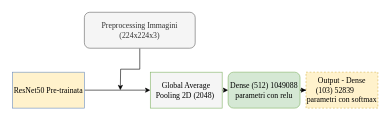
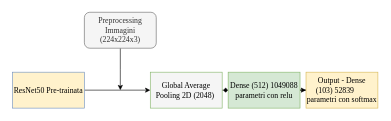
  <mxCell id="0" />
  <mxCell id="1" parent="0" />
  <mxCell id="2" style="edgeStyle=orthogonalEdgeStyle;rounded=0;orthogonalLoop=1;jettySize=auto;html=1;exitX=0.5;exitY=1;exitDx=0;exitDy=0;fontFamily=Calibri;fontSize=13;" edge="1" parent="1" source="3"><mxGeometry relative="1" as="geometry"><mxPoint x="200" y="150" as="targetPoint" /></mxGeometry></mxCell>
- <mxCell id="3" value="Preprocessing Immagini&lt;br&gt;(224x224x3)&lt;br&gt;" style="rounded=1;whiteSpace=wrap;html=1;fontFamily=Calibri;fontSize=13;fillColor=#f5f5f5;strokeColor=#666666;fontColor=#333333;" vertex="1" parent="1"><mxGeometry x="140" y="20" width="185" height="60" as="geometry" /></mxCell>
+ <mxCell id="3" value="Preprocessing Immagini&lt;br&gt;(224x224x3)&lt;br&gt;" style="rounded=1;whiteSpace=wrap;html=1;fontFamily=Calibri;fontSize=13;fillColor=#f5f5f5;strokeColor=#666666;fontColor=#333333;" vertex="1" parent="1"><mxGeometry x="140" y="20" width="120" height="60" as="geometry" /></mxCell>
  <mxCell id="4" style="edgeStyle=orthogonalEdgeStyle;rounded=0;orthogonalLoop=1;jettySize=auto;html=1;exitX=1;exitY=0.5;exitDx=0;exitDy=0;fontFamily=Calibri;fontSize=13;" edge="1" parent="1" source="5" target="7"><mxGeometry relative="1" as="geometry" /></mxCell>
  <mxCell id="5" value="ResNet50 Pre-trainata" style="rounded=0;whiteSpace=wrap;html=1;fontFamily=Calibri;fontSize=13;fillColor=#fff2cc;strokeColor=#6c8ebf;" vertex="1" parent="1"><mxGeometry x="20" y="120" width="120" height="60" as="geometry" /></mxCell>
- <mxCell id="6" style="edgeStyle=orthogonalEdgeStyle;rounded=0;orthogonalLoop=1;jettySize=auto;html=1;exitX=1;exitY=0.5;exitDx=0;exitDy=0;entryX=0;entryY=0.5;entryDx=0;entryDy=0;fontFamily=Calibri;fontSize=13;" edge="1" parent="1" source="7" target="9"><mxGeometry relative="1" as="geometry" /></mxCell>
+ <mxCell id="6" style="edgeStyle=orthogonalEdgeStyle;rounded=0;orthogonalLoop=1;jettySize=auto;html=1;exitX=1;exitY=0.5;exitDx=0;exitDy=0;entryX=0;entryY=0.5;entryDx=0;entryDy=0;fontFamily=Calibri;fontSize=13;endArrow=diamond;" edge="1" parent="1" source="7" target="9"><mxGeometry relative="1" as="geometry" /></mxCell>
  <mxCell id="7" value="Global Average Pooling 2D (2048)&amp;nbsp;" style="rounded=0;whiteSpace=wrap;html=1;fontFamily=Calibri;fontSize=13;fillColor=#f5f5f5;strokeColor=#82b366;" vertex="1" parent="1"><mxGeometry x="250" y="120" width="120" height="60" as="geometry" /></mxCell>
  <mxCell id="8" style="edgeStyle=orthogonalEdgeStyle;rounded=0;orthogonalLoop=1;jettySize=auto;html=1;exitX=1;exitY=0.5;exitDx=0;exitDy=0;fontFamily=Calibri;fontSize=13;" edge="1" parent="1" source="9" target="10"><mxGeometry relative="1" as="geometry" /></mxCell>
- <mxCell id="9" value="Dense (512) &lt;span style=&quot;font-size: 13px;&quot;&gt;1049088 parametri con relu&lt;/span&gt;" style="whiteSpace=wrap;html=1;fontFamily=Calibri;fontSize=13;fillColor=#d5e8d4;strokeColor=#82b366;rounded=1;" vertex="1" parent="1"><mxGeometry x="380" y="120" width="120" height="60" as="geometry" /></mxCell>
- <mxCell id="10" value="Output - Dense (103)&amp;nbsp;&lt;span style=&quot;font-size: 13px&quot;&gt;52839&amp;nbsp; &amp;nbsp; &amp;nbsp; &amp;nbsp; parametri con softmax&lt;/span&gt;" style="rounded=0;whiteSpace=wrap;html=1;fontFamily=Calibri;fontSize=13;fillColor=#fff2cc;strokeColor=#d6b656;dashed=1;" vertex="1" parent="1"><mxGeometry x="510" y="120" width="120" height="60" as="geometry" /></mxCell>
+ <mxCell id="9" value="Dense (512) &lt;span style=&quot;font-size: 13px;&quot;&gt;1049088 parametri con relu&lt;/span&gt;" style="rounded=0;whiteSpace=wrap;html=1;fontFamily=Calibri;fontSize=13;fillColor=#d5e8d4;strokeColor=#82b366;" vertex="1" parent="1"><mxGeometry x="380" y="120" width="120" height="60" as="geometry" /></mxCell>
+ <mxCell id="10" value="Output - Dense (103)&amp;nbsp;&lt;span style=&quot;font-size: 13px&quot;&gt;52839&amp;nbsp; &amp;nbsp; &amp;nbsp; &amp;nbsp; parametri con softmax&lt;/span&gt;" style="rounded=0;whiteSpace=wrap;html=1;fontFamily=Calibri;fontSize=13;fillColor=#fff2cc;strokeColor=#d6b656;" vertex="1" parent="1"><mxGeometry x="510" y="120" width="120" height="60" as="geometry" /></mxCell>
